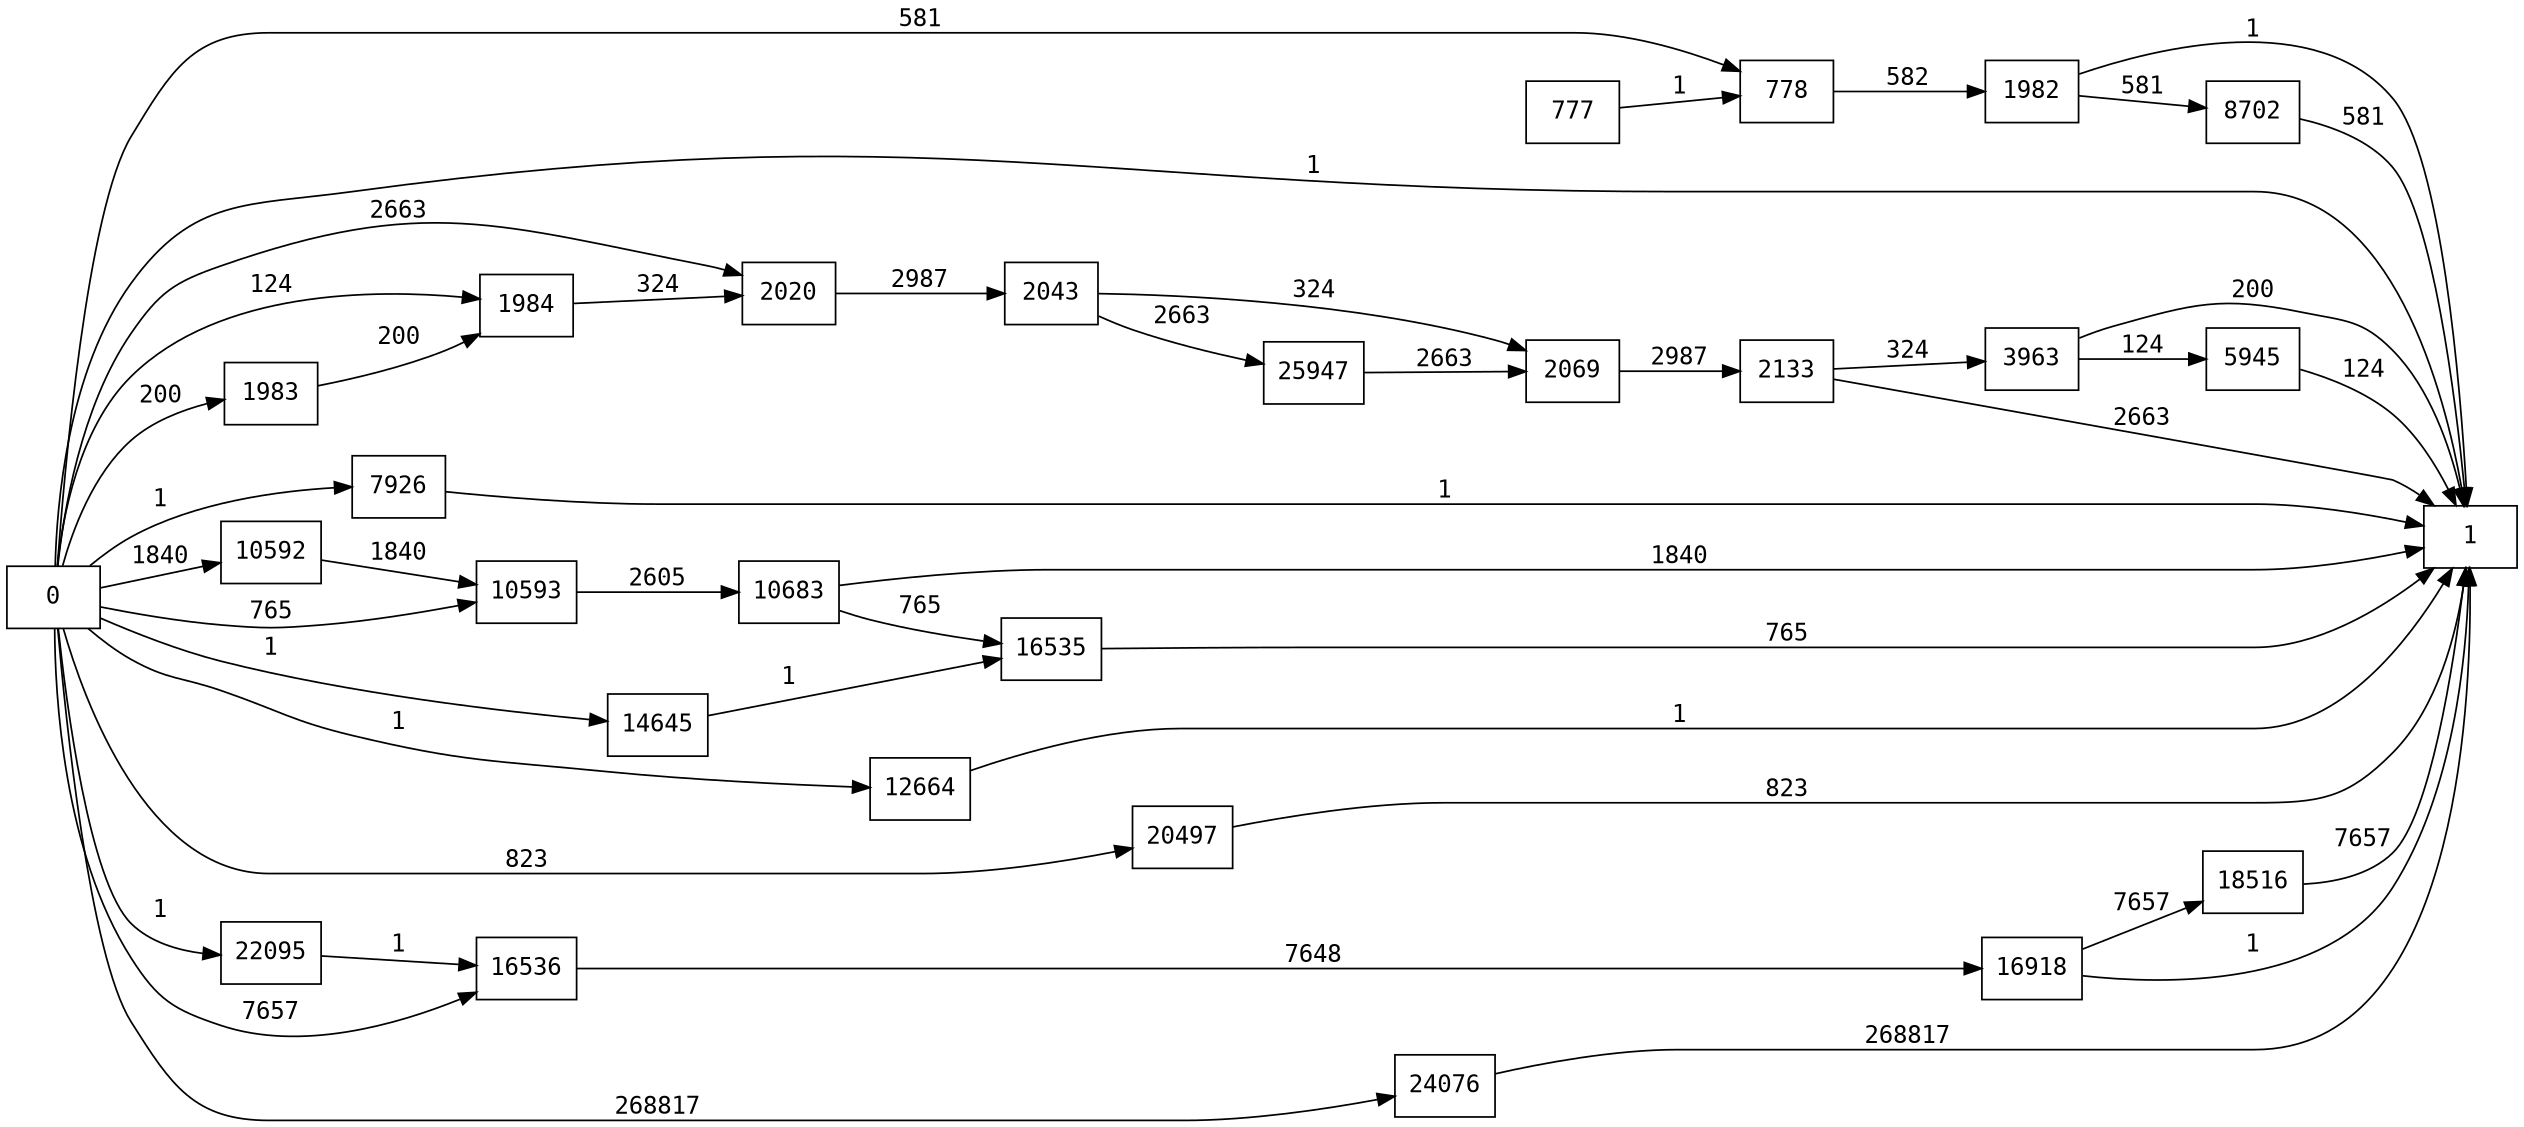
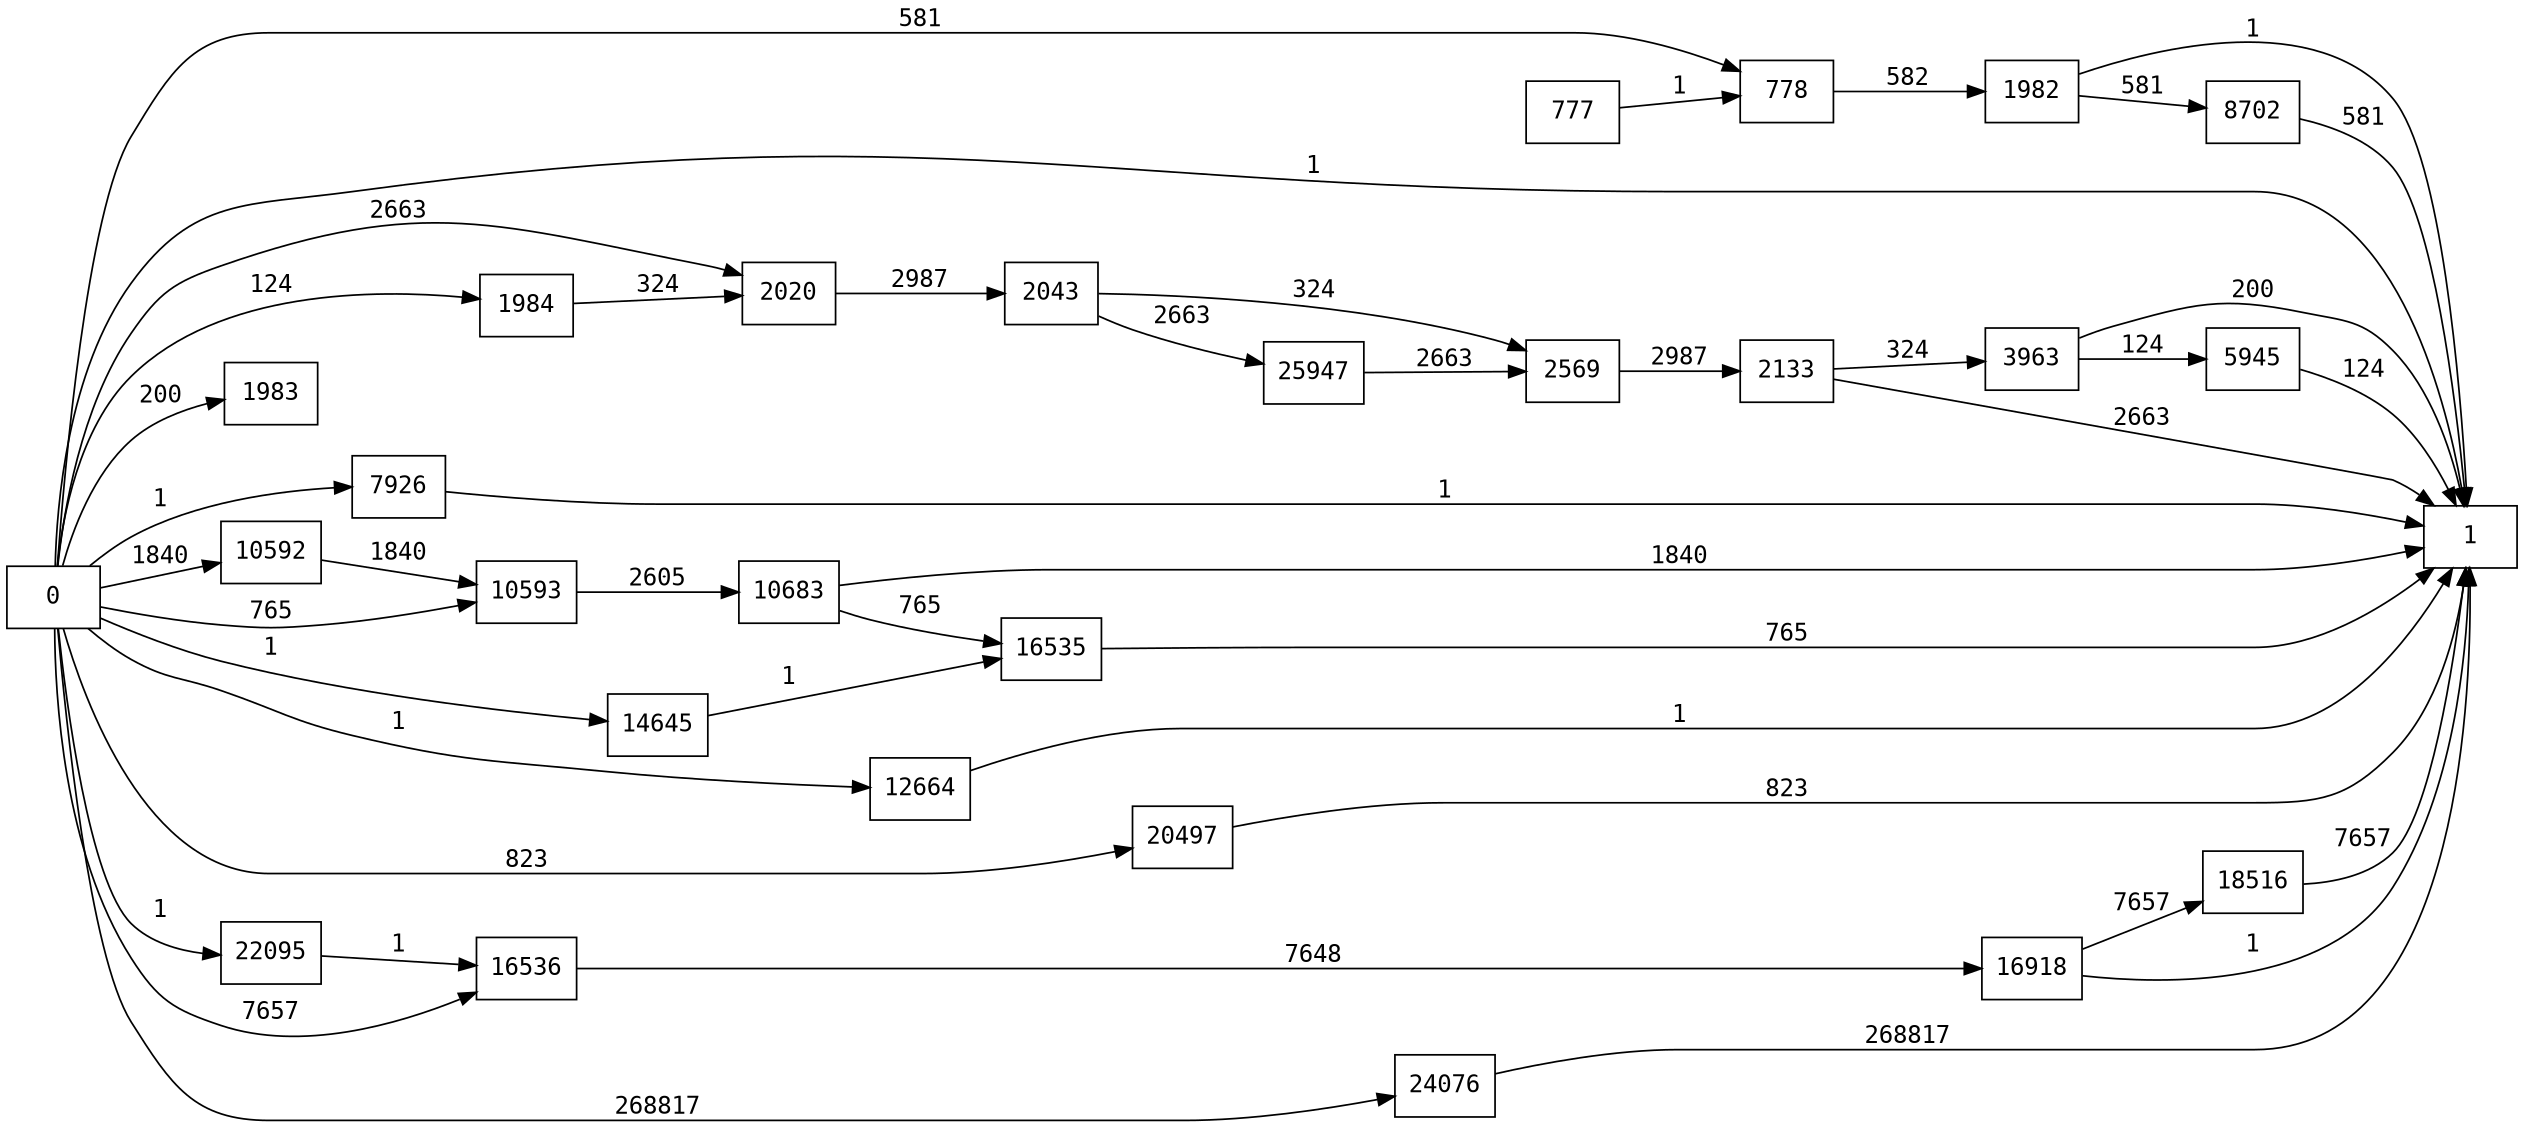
  digraph {
    fontname="DejaVu Sans Mono"
    rankdir=LR
    node [fontname="DejaVu Sans Mono" shape=rectangle]
    edge [fontname="DejaVu Sans Mono"]
    777
    778
    1982
    1
    8702
    1983
    1984
    2020
    2043
-   2069
+   2069 [label=2569]
    25947
    2133
    3963
    5945
    7926
    10592
    10593
    10683
    16535
    12664
    14645
    16536
    16918
    18516
    20497
    22095
    24076
    0
    777 -> 778 [label=1]
    778 -> 1982 [label=582]
    1982 -> 1 [label=1]
    1982 -> 8702 [label=581]
    8702 -> 1 [label=581]
-   1983 -> 1984 [label=200]
    1984 -> 2020 [label=324]
    2020 -> 2043 [label=2987]
    2043 -> 2069 [label=324]
    2043 -> 25947 [label=2663]
    2069 -> 2133 [label=2987]
    25947 -> 2069 [label=2663]
    2133 -> 1 [label=2663]
    2133 -> 3963 [label=324]
    3963 -> 1 [label=200]
    3963 -> 5945 [label=124]
    5945 -> 1 [label=124]
    7926 -> 1 [label=1]
    10592 -> 10593 [label=1840]
    10593 -> 10683 [label=2605]
    10683 -> 1 [label=1840]
    10683 -> 16535 [label=765]
    16535 -> 1 [label=765]
    12664 -> 1 [label=1]
    14645 -> 16535 [label=1]
    16536 -> 16918 [label=7648]
    16918 -> 1 [label=1]
    16918 -> 18516 [label=7657]
    18516 -> 1 [label=7657]
    20497 -> 1 [label=823]
    22095 -> 16536 [label=1]
    24076 -> 1 [label=268817]
    0 -> 778 [label=581]
    0 -> 1 [label=1]
    0 -> 1983 [label=200]
    0 -> 1984 [label=124]
    0 -> 2020 [label=2663]
    0 -> 7926 [label=1]
    0 -> 10592 [label=1840]
    0 -> 10593 [label=765]
    0 -> 12664 [label=1]
    0 -> 14645 [label=1]
    0 -> 16536 [label=7657]
    0 -> 20497 [label=823]
    0 -> 22095 [label=1]
    0 -> 24076 [label=268817]
  }
